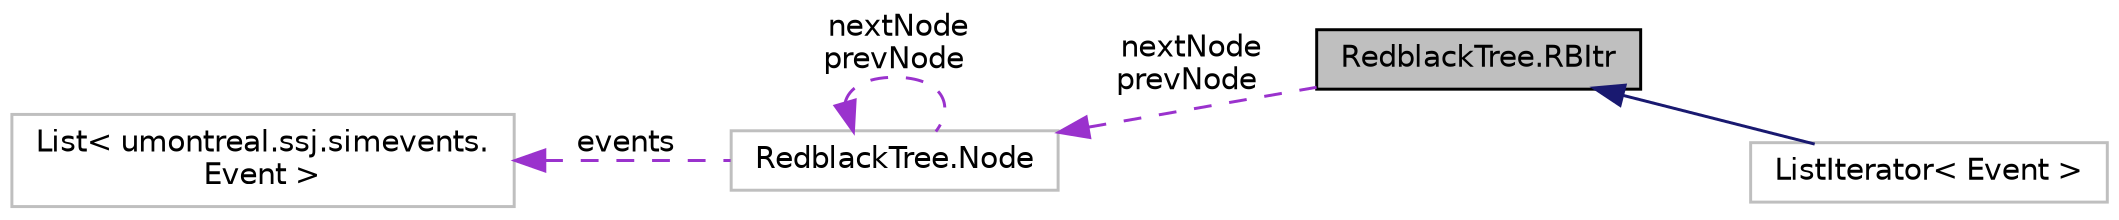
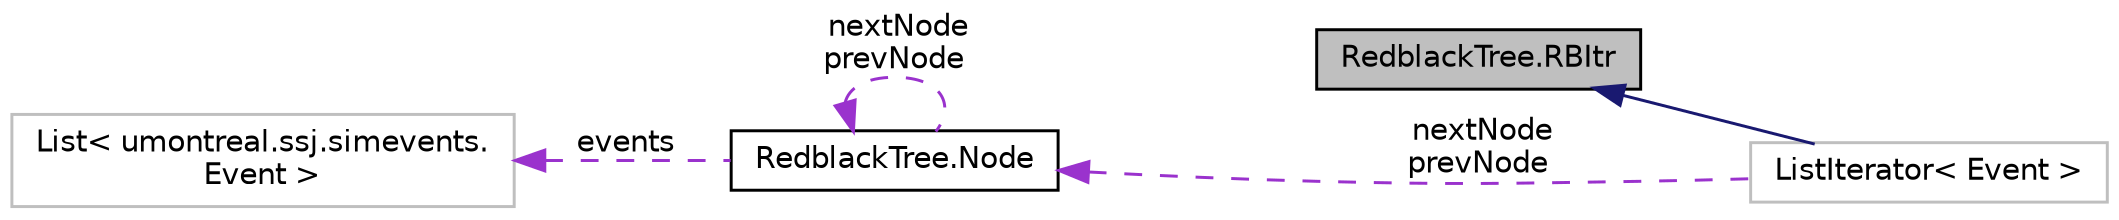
  digraph {
    rankdir=LR
    node [color=black fontname=Helvetica fontsize=10 shape=record]
    edge [color=darkorchid3 dir=back fontname=Helvetica fontsize=10 labelfontname=Helvetica labelfontsize=10 style=dashed]
    n1 [fillcolor=grey75 fontcolor=black height=0.2 label="RedblackTree.RBItr" style=filled width=0.4]
    n2 [color=grey75 height=0.2 label="ListIterator\< Event \>" width=0.4]
-   n3 [color=grey75 height=0.2 label="RedblackTree.Node" width=0.4]
+   n3 [height=0.2 label="RedblackTree.Node" width=0.4]
    n4 [color=grey75 height=0.2 label="List\< umontreal.ssj.simevents.\lEvent \>" width=0.4]
    n1 -> n2 [color=midnightblue style=solid]
-   n3 -> n1 [label=" nextNode\nprevNode"]
+   n3 -> n2 [label=" nextNode\nprevNode"]
    n3 -> n3 [label=" nextNode\nprevNode"]
    n4 -> n3 [label=" events"]
  }
